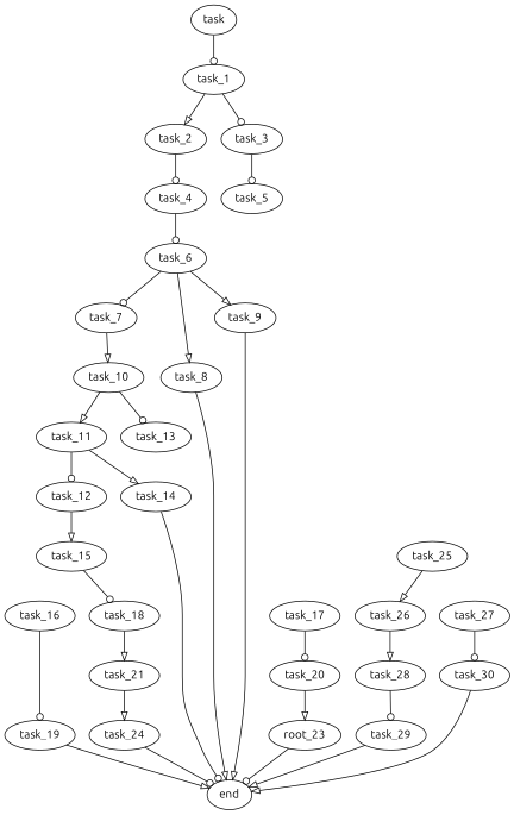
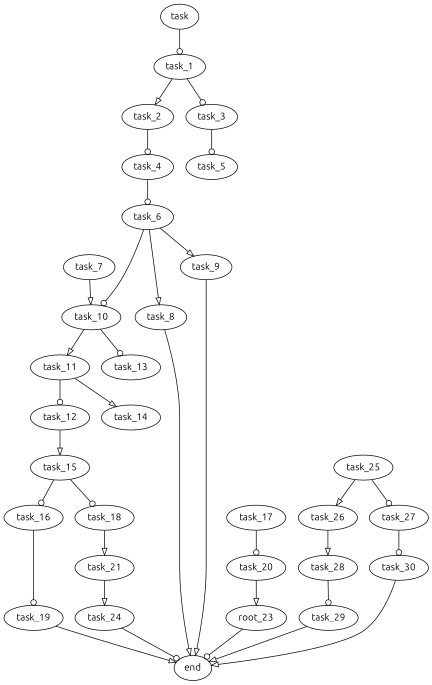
  digraph {
    fontname=Ubuntu
    node [fontname=Ubuntu]
    edge [arrowhead=odot fontname=Ubuntu]
    n1 [label=task]
    task_1
    task_2
    task_3
    task_4
    task_5
    task_6
    task_7
    task_8
    task_9
    task_10
    end
    task_11
    task_13
    task_12
    task_14
    task_15
    task_16
    task_18
    task_19
    task_17
    task_20
    task_21
    n24 [label=root_23]
    task_24
    task_25
    task_26
    task_27
    task_28
    task_30
    task_29
    n1 -> task_1
    task_1 -> task_2 [arrowhead=onormal]
    task_1 -> task_3
    task_2 -> task_4
    task_3 -> task_5
    task_4 -> task_6
-   task_6 -> task_7
+   task_6 -> task_10
    task_6 -> task_8 [arrowhead=onormal]
    task_6 -> task_9 [arrowhead=onormal]
    task_7 -> task_10 [arrowhead=onormal]
    task_8 -> end [arrowhead=onormal]
    task_9 -> end [arrowhead=onormal]
    task_10 -> task_11 [arrowhead=onormal]
    task_10 -> task_13
    task_11 -> task_12
    task_11 -> task_14 [arrowhead=onormal]
    task_12 -> task_15 [arrowhead=onormal]
-   task_14 -> end
+   task_15 -> task_16
    task_15 -> task_18
    task_16 -> task_19
    task_18 -> task_21 [arrowhead=onormal]
    task_19 -> end [arrowhead=onormal]
    task_17 -> task_20
    task_20 -> n24 [arrowhead=onormal]
    task_21 -> task_24 [arrowhead=onormal]
    n24 -> end
    task_24 -> end
    task_25 -> task_26 [arrowhead=onormal]
+   task_25 -> task_27
    task_26 -> task_28 [arrowhead=onormal]
    task_27 -> task_30
    task_28 -> task_29
    task_30 -> end [arrowhead=onormal]
    task_29 -> end [arrowhead=onormal]
  }
